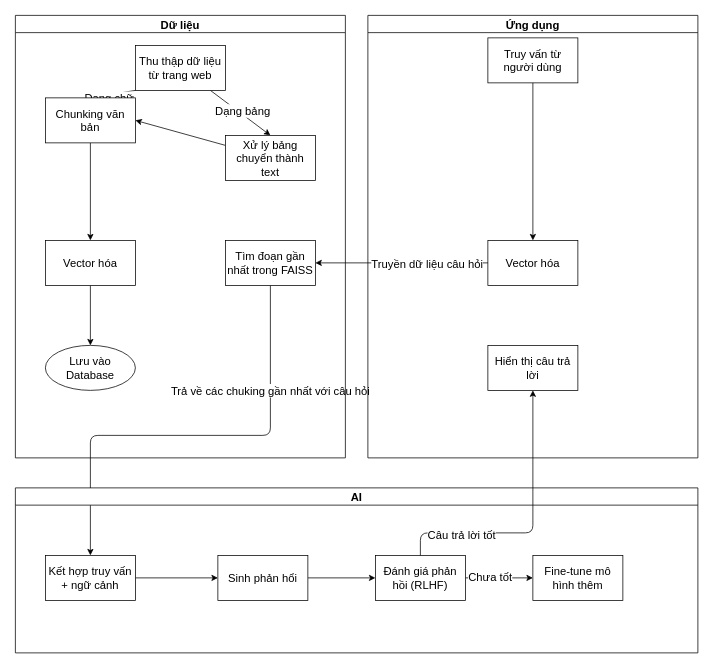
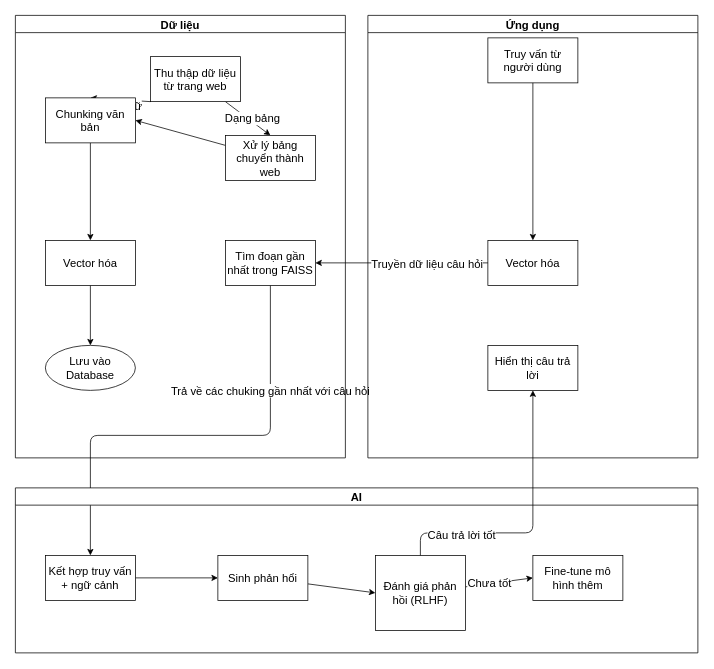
  <mxCell id="0" />
  <mxCell id="1" parent="0" />
  <mxCell id="2" style="edgeStyle=none;html=1;entryX=0.5;entryY=0;entryDx=0;entryDy=0;fontSize=15;" edge="1" parent="1" source="4" target="6"><mxGeometry relative="1" as="geometry" /></mxCell>
  <mxCell id="3" value="Dạng bảng" style="edgeLabel;html=1;align=center;verticalAlign=middle;resizable=0;points=[];fontSize=15;" vertex="1" connectable="0" parent="2"><mxGeometry x="-0.263" y="1" relative="1" as="geometry"><mxPoint x="12" y="5" as="offset" /></mxGeometry></mxCell>
- <mxCell id="4" value="Thu thập dữ liệu từ trang web" style="rounded=0;whiteSpace=wrap;html=1;fontSize=15;" vertex="1" parent="1"><mxGeometry x="180" y="60" width="120" height="60" as="geometry" /></mxCell>
+ <mxCell id="4" value="Thu thập dữ liệu từ trang web" style="rounded=0;whiteSpace=wrap;html=1;fontSize=15;" vertex="1" parent="1"><mxGeometry x="200" y="75" width="120" height="60" as="geometry" /></mxCell>
  <mxCell id="5" style="edgeStyle=none;html=1;entryX=1;entryY=0.5;entryDx=0;entryDy=0;fontSize=15;" edge="1" parent="1" source="6" target="10"><mxGeometry relative="1" as="geometry" /></mxCell>
- <mxCell id="6" value="Xử lý bảng chuyển thành text" style="whiteSpace=wrap;html=1;rounded=0;fontSize=15;" vertex="1" parent="1"><mxGeometry x="300" y="180" width="120" height="60" as="geometry" /></mxCell>
+ <mxCell id="6" value="Xử lý bảng chuyển thành web" style="whiteSpace=wrap;html=1;rounded=0;fontSize=15;" vertex="1" parent="1"><mxGeometry x="300" y="180" width="120" height="60" as="geometry" /></mxCell>
  <mxCell id="7" style="edgeStyle=none;html=1;entryX=0.5;entryY=0;entryDx=0;entryDy=0;exitX=0;exitY=1;exitDx=0;exitDy=0;fontSize=15;" edge="1" parent="1" target="10" source="4"><mxGeometry relative="1" as="geometry"><mxPoint x="93" y="80" as="sourcePoint" /></mxGeometry></mxCell>
  <mxCell id="8" value="Dạng chữ" style="edgeLabel;html=1;align=center;verticalAlign=middle;resizable=0;points=[];fontSize=15;" vertex="1" connectable="0" parent="7"><mxGeometry x="-0.263" y="1" relative="1" as="geometry"><mxPoint x="-14" y="5" as="offset" /></mxGeometry></mxCell>
  <mxCell id="9" value="" style="edgeStyle=none;html=1;fontSize=15;" edge="1" parent="1" source="10" target="12"><mxGeometry relative="1" as="geometry" /></mxCell>
  <mxCell id="10" value="Chunking văn bản" style="whiteSpace=wrap;html=1;rounded=0;fontSize=15;" vertex="1" parent="1"><mxGeometry x="60" y="130" width="120" height="60" as="geometry" /></mxCell>
  <mxCell id="11" value="" style="edgeStyle=none;html=1;fontSize=15;" edge="1" parent="1" source="12" target="15"><mxGeometry relative="1" as="geometry" /></mxCell>
  <mxCell id="12" value="Vector hóa" style="whiteSpace=wrap;html=1;rounded=0;fontSize=15;" vertex="1" parent="1"><mxGeometry x="60" y="320" width="120" height="60" as="geometry" /></mxCell>
  <mxCell id="13" style="edgeStyle=none;html=1;entryX=0.5;entryY=0;entryDx=0;entryDy=0;exitX=0.5;exitY=1;exitDx=0;exitDy=0;fontSize=15;" edge="1" parent="1" source="17" target="27"><mxGeometry relative="1" as="geometry"><Array as="points"><mxPoint x="360" y="580" /><mxPoint x="120" y="580" /></Array></mxGeometry></mxCell>
  <mxCell id="14" value="&lt;span style=&quot;color: rgb(0, 0, 0);&quot;&gt;Trả về các chuking gần nhất với câu hỏi&lt;/span&gt;" style="edgeLabel;html=1;align=center;verticalAlign=middle;resizable=0;points=[];fontSize=15;" vertex="1" connectable="0" parent="13"><mxGeometry x="-0.538" y="-1" relative="1" as="geometry"><mxPoint as="offset" /></mxGeometry></mxCell>
  <mxCell id="15" value="Lưu vào Database" style="ellipse;whiteSpace=wrap;html=1;fontSize=15;" vertex="1" parent="1"><mxGeometry x="60" y="460" width="120" height="60" as="geometry" /></mxCell>
  <mxCell id="16" value="Dữ liệu" style="swimlane;whiteSpace=wrap;html=1;fontSize=15;" vertex="1" parent="1"><mxGeometry x="20" y="20" width="440" height="590" as="geometry" /></mxCell>
  <mxCell id="17" value="Tìm đoạn gần nhất trong FAISS" style="whiteSpace=wrap;html=1;rounded=0;fontSize=15;" vertex="1" parent="16"><mxGeometry x="280" y="300" width="120" height="60" as="geometry" /></mxCell>
  <mxCell id="18" value="Ứng dụng" style="swimlane;whiteSpace=wrap;html=1;fontSize=15;" vertex="1" parent="1"><mxGeometry x="490" y="20" width="440" height="590" as="geometry" /></mxCell>
  <mxCell id="19" value="Truy vấn từ người dùng" style="whiteSpace=wrap;html=1;rounded=0;fontSize=15;" vertex="1" parent="18"><mxGeometry x="160" y="30" width="120" height="60" as="geometry" /></mxCell>
  <mxCell id="20" value="Vector hóa" style="whiteSpace=wrap;html=1;rounded=0;fontSize=15;" vertex="1" parent="18"><mxGeometry x="160" y="300" width="120" height="60" as="geometry" /></mxCell>
  <mxCell id="21" value="" style="edgeStyle=none;html=1;fontSize=15;" edge="1" parent="18" source="19" target="20"><mxGeometry relative="1" as="geometry" /></mxCell>
  <mxCell id="22" value="Hiển thị câu trả lời" style="whiteSpace=wrap;html=1;rounded=0;fontSize=15;" vertex="1" parent="18"><mxGeometry x="160" y="440" width="120" height="60" as="geometry" /></mxCell>
  <mxCell id="23" style="edgeStyle=none;html=1;exitX=0;exitY=0.5;exitDx=0;exitDy=0;entryX=1;entryY=0.5;entryDx=0;entryDy=0;fontSize=15;" edge="1" parent="1" source="20" target="17"><mxGeometry relative="1" as="geometry"><mxPoint x="650" y="350" as="sourcePoint" /><mxPoint x="310" y="430" as="targetPoint" /><Array as="points" /></mxGeometry></mxCell>
  <mxCell id="24" value="&lt;span style=&quot;color: rgb(0, 0, 0);&quot;&gt;Truyền dữ liệu câu hỏi&lt;/span&gt;" style="edgeLabel;html=1;align=center;verticalAlign=middle;resizable=0;points=[];fontSize=15;" vertex="1" connectable="0" parent="23"><mxGeometry x="-0.804" y="-1" relative="1" as="geometry"><mxPoint x="-59" y="1" as="offset" /></mxGeometry></mxCell>
  <mxCell id="25" value="AI" style="swimlane;whiteSpace=wrap;html=1;fontSize=15;" vertex="1" parent="1"><mxGeometry x="20" y="650" width="910" height="220" as="geometry" /></mxCell>
  <mxCell id="26" value="" style="edgeStyle=none;html=1;fontSize=15;" edge="1" parent="25" source="27" target="29"><mxGeometry relative="1" as="geometry" /></mxCell>
  <mxCell id="27" value="&lt;span style=&quot;color: rgb(0, 0, 0);&quot;&gt;Kết hợp truy vấn + ngữ cảnh&lt;/span&gt;" style="whiteSpace=wrap;html=1;rounded=0;fontSize=15;" vertex="1" parent="25"><mxGeometry x="40" y="90" width="120" height="60" as="geometry" /></mxCell>
  <mxCell id="28" style="edgeStyle=none;html=1;entryX=0;entryY=0.5;entryDx=0;entryDy=0;fontSize=15;" edge="1" parent="25" source="29" target="32"><mxGeometry relative="1" as="geometry" /></mxCell>
  <mxCell id="29" value="&lt;span style=&quot;color: rgb(0, 0, 0);&quot;&gt;Sinh phản hổi&lt;/span&gt;" style="whiteSpace=wrap;html=1;rounded=0;fontSize=15;" vertex="1" parent="25"><mxGeometry x="270" y="90" width="120" height="60" as="geometry" /></mxCell>
  <mxCell id="30" style="edgeStyle=none;html=1;entryX=0;entryY=0.5;entryDx=0;entryDy=0;fontSize=15;" edge="1" parent="25" source="32" target="33"><mxGeometry relative="1" as="geometry" /></mxCell>
  <mxCell id="31" value="Chưa tốt" style="edgeLabel;html=1;align=center;verticalAlign=middle;resizable=0;points=[];fontSize=15;" vertex="1" connectable="0" parent="30"><mxGeometry x="-0.318" y="2" relative="1" as="geometry"><mxPoint x="1" as="offset" /></mxGeometry></mxCell>
- <mxCell id="32" value="Đánh giá phản hồi (RLHF)" style="whiteSpace=wrap;html=1;rounded=0;fontSize=15;" vertex="1" parent="25"><mxGeometry x="480" y="90" width="120" height="60" as="geometry" /></mxCell>
+ <mxCell id="32" value="Đánh giá phản hồi (RLHF)" style="whiteSpace=wrap;html=1;rounded=0;fontSize=15;" vertex="1" parent="25"><mxGeometry x="480" y="90" width="120" height="100" as="geometry" /></mxCell>
  <mxCell id="33" value="Fine-tune mô hình thêm" style="whiteSpace=wrap;html=1;rounded=0;fontSize=15;" vertex="1" parent="25"><mxGeometry x="690" y="90" width="120" height="60" as="geometry" /></mxCell>
  <mxCell id="34" style="edgeStyle=none;html=1;entryX=0.5;entryY=1;entryDx=0;entryDy=0;fontSize=15;exitX=0.5;exitY=0;exitDx=0;exitDy=0;" edge="1" parent="1" source="32" target="22"><mxGeometry relative="1" as="geometry"><Array as="points"><mxPoint x="560" y="710" /><mxPoint x="710" y="710" /></Array></mxGeometry></mxCell>
  <mxCell id="35" value="Câu trả lời tốt" style="edgeLabel;html=1;align=center;verticalAlign=middle;resizable=0;points=[];fontSize=15;" vertex="1" connectable="0" parent="34"><mxGeometry x="-0.539" y="-1" relative="1" as="geometry"><mxPoint x="-1" as="offset" /></mxGeometry></mxCell>
